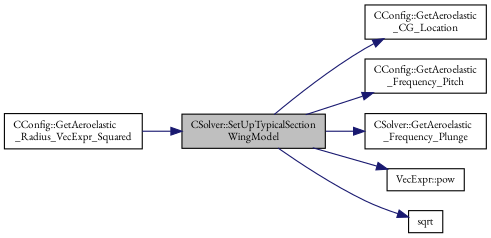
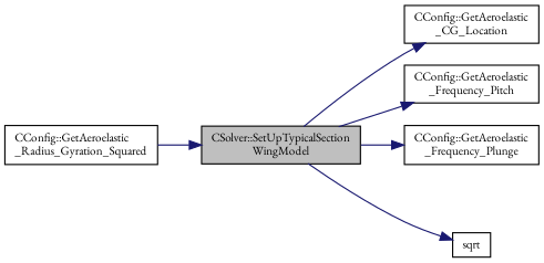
  digraph {
    fontname="EB Garamond"
    rankdir=LR
    node [color=black fillcolor=white fontname="EB Garamond" fontsize=10 shape=record style=filled]
    edge [color=midnightblue fontname="EB Garamond" fontsize=10 labelfontname=Helvetica labelfontsize=10 style=solid]
    n1 [fillcolor=grey75 fontcolor=black height=0.2 label="CSolver::SetUpTypicalSection\lWingModel" width=0.4]
    n2 [height=0.2 label="CConfig::GetAeroelastic\l_CG_Location" width=0.4]
    n3 [height=0.2 label="CConfig::GetAeroelastic\l_Frequency_Pitch" width=0.4]
-   n4 [height=0.2 label="CSolver::GetAeroelastic\l_Frequency_Plunge" width=0.4]
-   n5 [height=0.2 label="VecExpr::pow" width=0.4]
+   n4 [height=0.2 label="CConfig::GetAeroelastic\l_Frequency_Plunge" width=0.4]
    n6 [height=0.2 label=sqrt width=0.4]
-   n7 [height=0.2 label="CConfig::GetAeroelastic\l_Radius_VecExpr_Squared" width=0.4]
+   n7 [height=0.2 label="CConfig::GetAeroelastic\l_Radius_Gyration_Squared" width=0.4]
    n1 -> n2
    n1 -> n3
    n1 -> n4
-   n1 -> n5
    n1 -> n6
    n7 -> n1
  }
